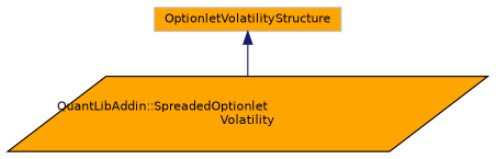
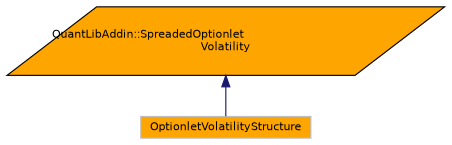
  digraph {
    node [fillcolor=orange fontname=Helvetica fontsize=10 style=filled]
    n1 [color=black fontcolor=black height=0.2 label="QuantLibAddin::SpreadedOptionlet\lVolatility" shape=parallelogram width=0.4]
    n2 [color=grey75 height=0.2 label=OptionletVolatilityStructure shape=box width=0.4]
-   n2 -> n1 [color=midnightblue dir=back fontname=Helvetica fontsize=10 labelfontname=Helvetica labelfontsize=10 style=solid]
+   n1 -> n2 [color=midnightblue dir=back fontname=Helvetica fontsize=10 labelfontname=Helvetica labelfontsize=10 style=solid]
  }
